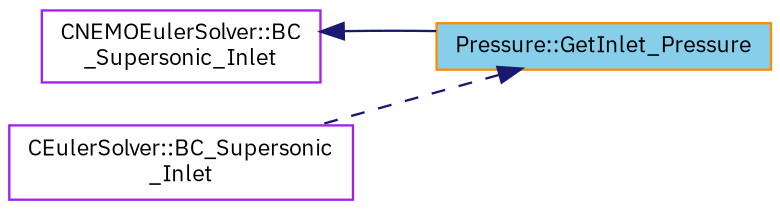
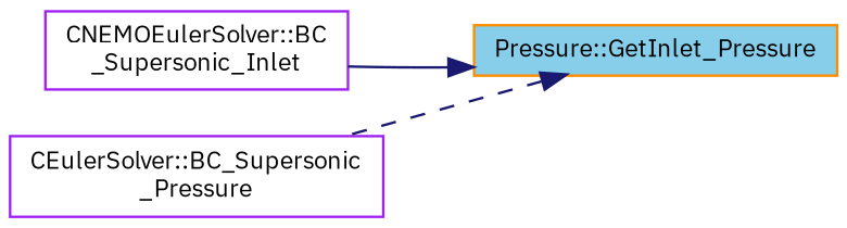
  digraph {
    fontname="IBM Plex Sans"
    rankdir=RL
    node [color=purple fillcolor=white fontname="IBM Plex Sans" fontsize=10 shape=record style=filled]
    edge [color=midnightblue dir=back fontname="IBM Plex Sans" fontsize=10 labelfontname=Helvetica labelfontsize=10]
    n1 [color=darkorange fillcolor=skyblue fontcolor=black height=0.2 label="Pressure::GetInlet_Pressure" width=0.4]
    n2 [height=0.2 label="CNEMOEulerSolver::BC\l_Supersonic_Inlet" width=0.4]
-   n3 [height=0.2 label="CEulerSolver::BC_Supersonic\l_Inlet" width=0.4]
-   n2 -> n1 [style=solid]
+   n3 [height=0.2 label="CEulerSolver::BC_Supersonic\l_Pressure" width=0.4]
+   n1 -> n2 [style=solid]
    n1 -> n3 [style=dashed]
  }
